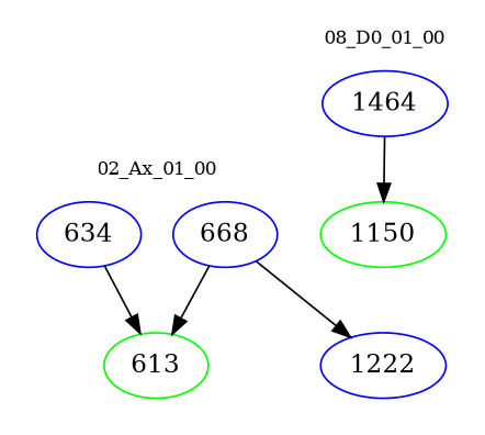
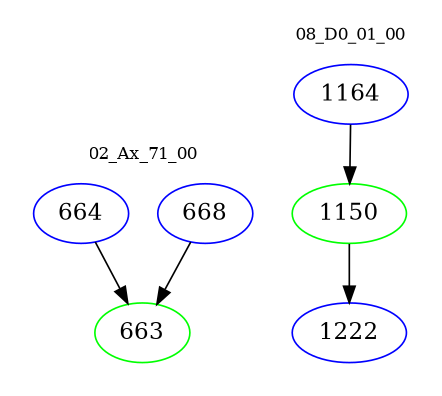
  digraph {
    node [color=blue]
    edge [color=black]
    n1 [label=668]
-   n2 [color=green label=613]
-   n3 [label=634]
-   n4 [label=1464]
+   n2 [color=green label=663]
+   n3 [label=664]
+   n4 [label=1164]
    n5 [color=green label=1150]
    n6 [label=1222]
    subgraph cluster_1 {
      color=white
      fontsize=10
-     label="02_Ax_01_00"
+     label="02_Ax_71_00"
      n1
      n2
      n3
    }
    subgraph cluster_2 {
      color=white
      fontsize=10
      label="08_D0_01_00"
      n4
      n5
      n6
    }
    n1 -> n2
    n3 -> n2
    n4 -> n5
-   n1 -> n6
+   n5 -> n6
  }
